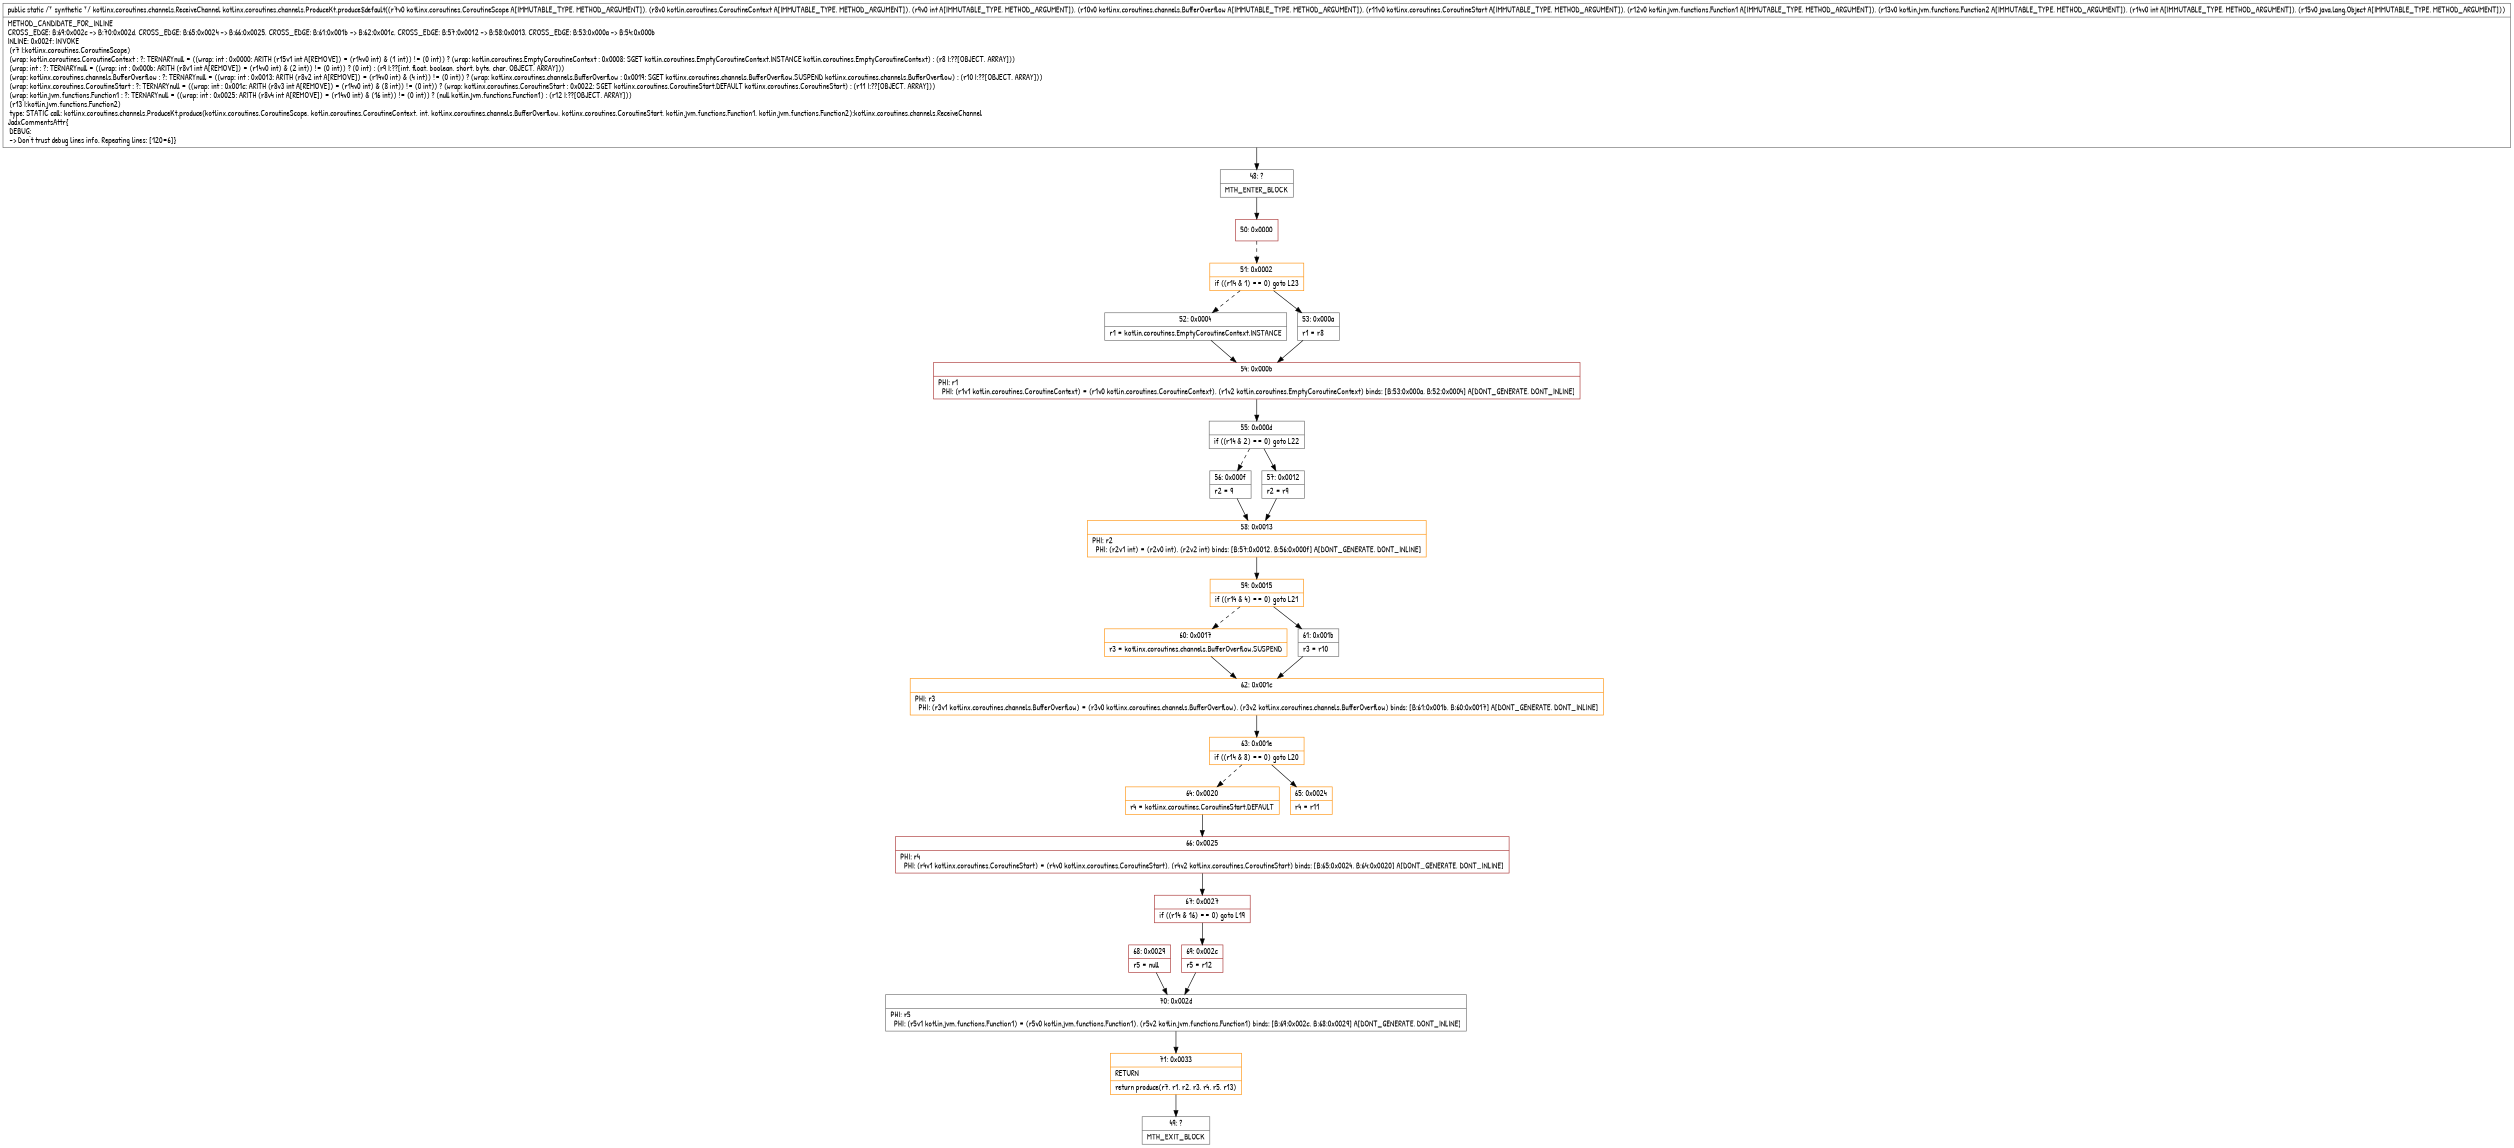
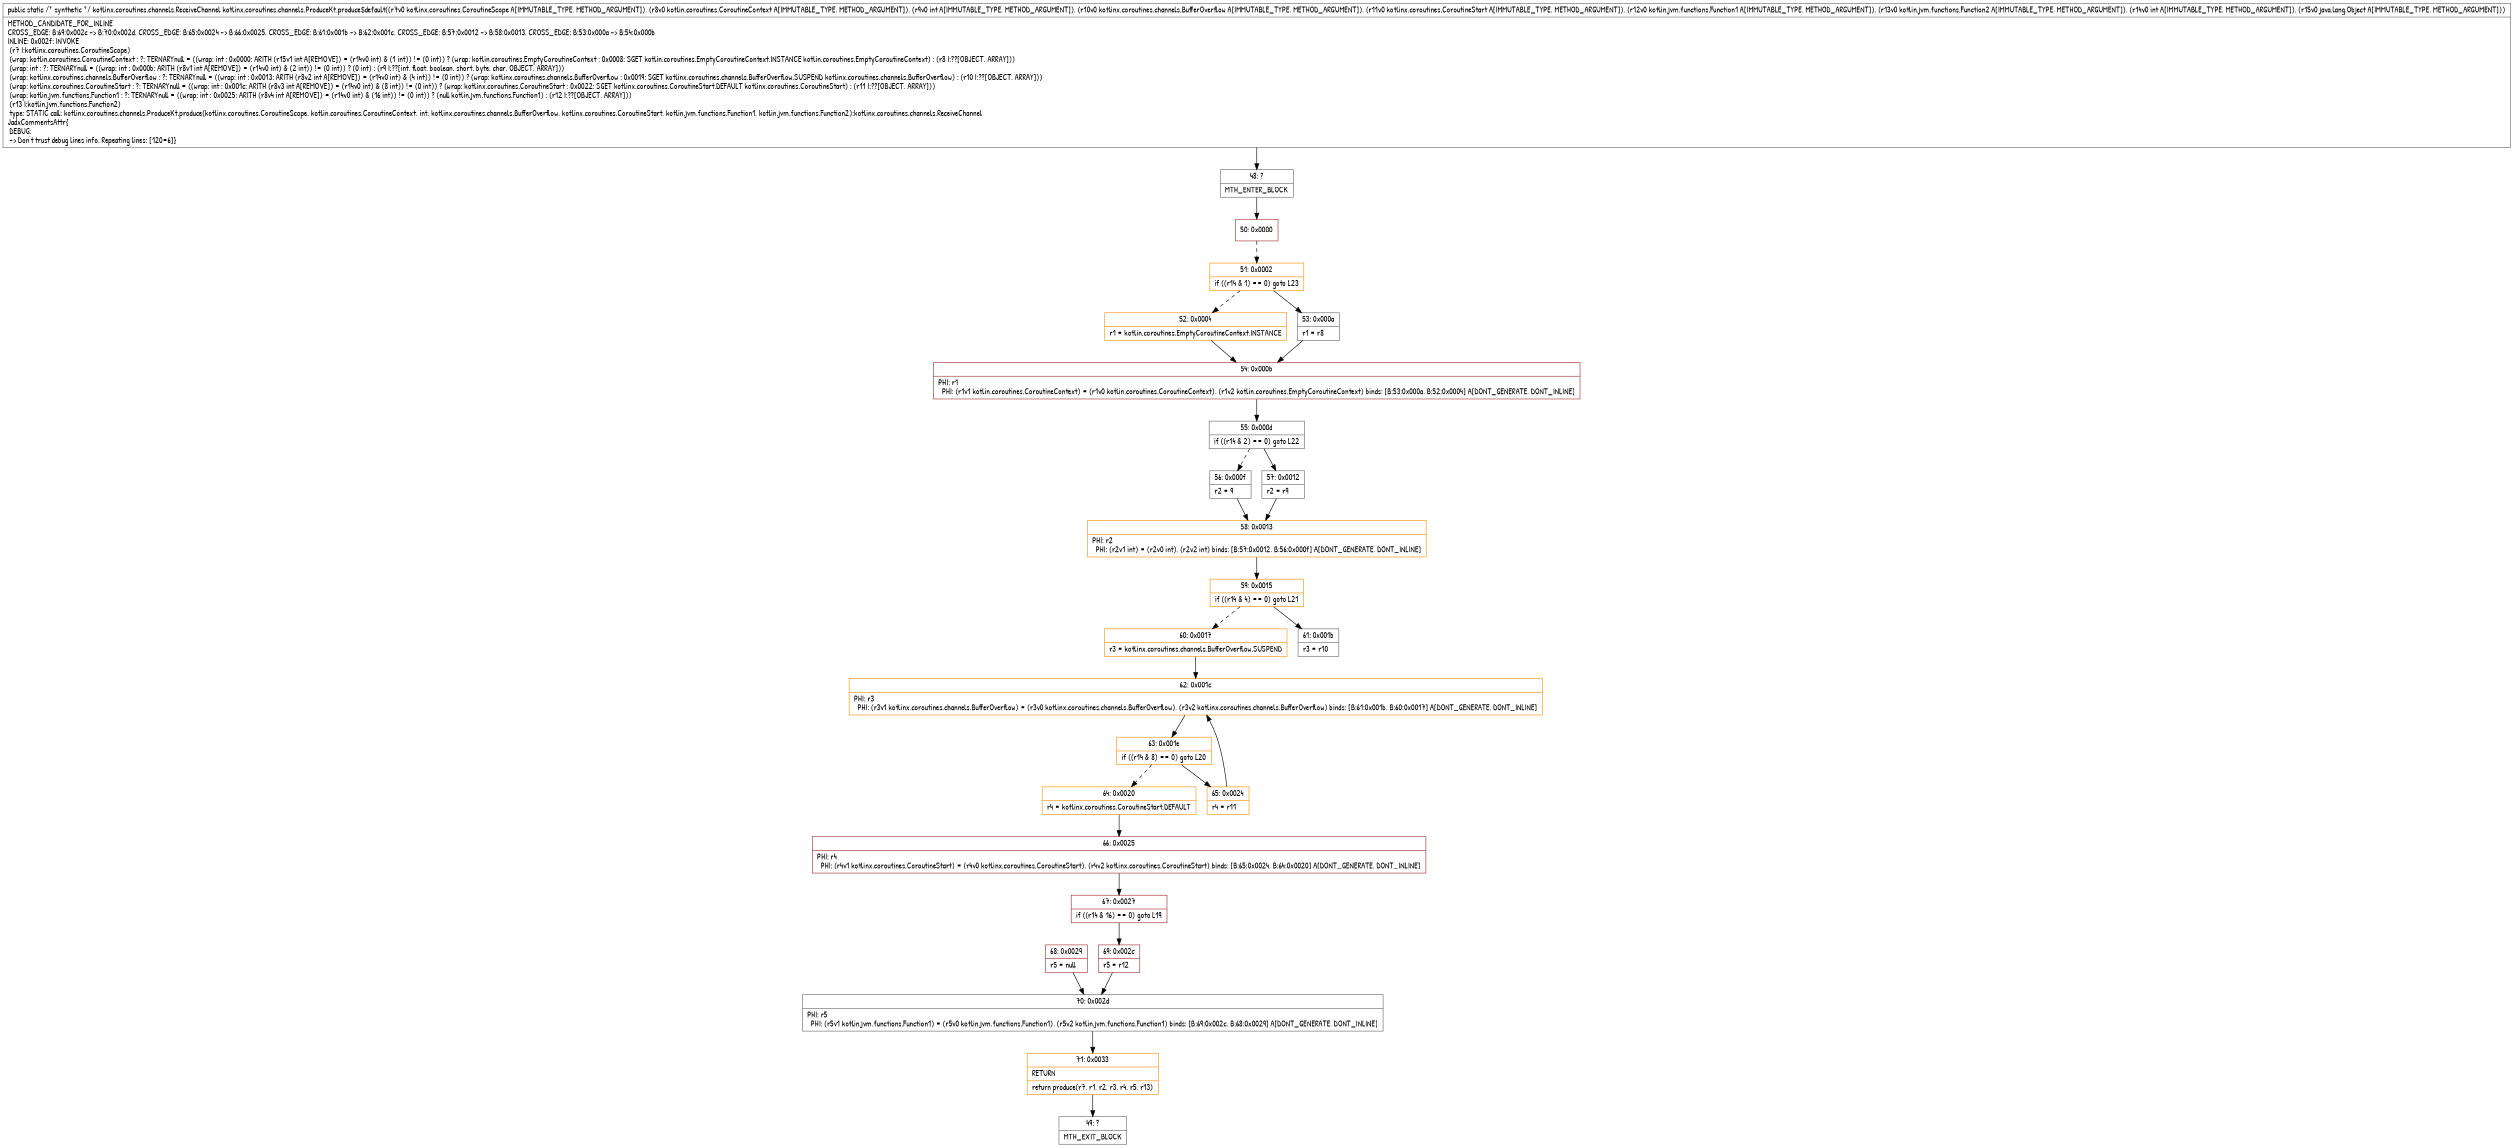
  digraph {
    fontname="Patrick Hand"
    node [color=darkorange fontname="Patrick Hand" shape=record]
    edge [fontname="Patrick Hand"]
    n1 [color=gray40 label="{48\:\ ?|MTH_ENTER_BLOCK\l}"]
    n2 [color=brown label="{50\:\ 0x0000}"]
    n3 [label="{51\:\ 0x0002|if ((r14 & 1) == 0) goto L23\l}"]
-   n4 [color=gray40 label="{52\:\ 0x0004|r1 = kotlin.coroutines.EmptyCoroutineContext.INSTANCE\l}"]
+   n4 [label="{52\:\ 0x0004|r1 = kotlin.coroutines.EmptyCoroutineContext.INSTANCE\l}"]
    n5 [color=gray40 label="{53\:\ 0x000a|r1 = r8\l}"]
    n6 [color=brown label="{54\:\ 0x000b|PHI: r1 \l  PHI: (r1v1 kotlin.coroutines.CoroutineContext) = (r1v0 kotlin.coroutines.CoroutineContext), (r1v2 kotlin.coroutines.EmptyCoroutineContext) binds: [B:53:0x000a, B:52:0x0004] A[DONT_GENERATE, DONT_INLINE]\l}"]
    n7 [color=gray40 label="{55\:\ 0x000d|if ((r14 & 2) == 0) goto L22\l}"]
    n8 [color=gray40 label="{56\:\ 0x000f|r2 = 9\l}"]
    n9 [color=gray40 label="{57\:\ 0x0012|r2 = r9\l}"]
    n10 [label="{58\:\ 0x0013|PHI: r2 \l  PHI: (r2v1 int) = (r2v0 int), (r2v2 int) binds: [B:57:0x0012, B:56:0x000f] A[DONT_GENERATE, DONT_INLINE]\l}"]
    n11 [label="{59\:\ 0x0015|if ((r14 & 4) == 0) goto L21\l}"]
    n12 [label="{60\:\ 0x0017|r3 = kotlinx.coroutines.channels.BufferOverflow.SUSPEND\l}"]
    n13 [color=gray40 label="{61\:\ 0x001b|r3 = r10\l}"]
    n14 [label="{62\:\ 0x001c|PHI: r3 \l  PHI: (r3v1 kotlinx.coroutines.channels.BufferOverflow) = (r3v0 kotlinx.coroutines.channels.BufferOverflow), (r3v2 kotlinx.coroutines.channels.BufferOverflow) binds: [B:61:0x001b, B:60:0x0017] A[DONT_GENERATE, DONT_INLINE]\l}"]
    n15 [label="{63\:\ 0x001e|if ((r14 & 8) == 0) goto L20\l}"]
    n16 [label="{64\:\ 0x0020|r4 = kotlinx.coroutines.CoroutineStart.DEFAULT\l}"]
    n17 [label="{65\:\ 0x0024|r4 = r11\l}"]
    n18 [color=brown label="{66\:\ 0x0025|PHI: r4 \l  PHI: (r4v1 kotlinx.coroutines.CoroutineStart) = (r4v0 kotlinx.coroutines.CoroutineStart), (r4v2 kotlinx.coroutines.CoroutineStart) binds: [B:65:0x0024, B:64:0x0020] A[DONT_GENERATE, DONT_INLINE]\l}"]
    n19 [color=brown label="{67\:\ 0x0027|if ((r14 & 16) == 0) goto L19\l}"]
    n20 [color=brown label="{69\:\ 0x002c|r5 = r12\l}"]
    n21 [color=brown label="{68\:\ 0x0029|r5 = null\l}"]
    n22 [color=gray40 label="{70\:\ 0x002d|PHI: r5 \l  PHI: (r5v1 kotlin.jvm.functions.Function1) = (r5v0 kotlin.jvm.functions.Function1), (r5v2 kotlin.jvm.functions.Function1) binds: [B:69:0x002c, B:68:0x0029] A[DONT_GENERATE, DONT_INLINE]\l}"]
    n23 [label="{71\:\ 0x0033|RETURN\l|return produce(r7, r1, r2, r3, r4, r5, r13)\l}"]
    n24 [color=gray40 label="{49\:\ ?|MTH_EXIT_BLOCK\l}"]
    n25 [color=gray40 label="{public static \/* synthetic *\/ kotlinx.coroutines.channels.ReceiveChannel kotlinx.coroutines.channels.ProduceKt.produce$default((r7v0 kotlinx.coroutines.CoroutineScope A[IMMUTABLE_TYPE, METHOD_ARGUMENT]), (r8v0 kotlin.coroutines.CoroutineContext A[IMMUTABLE_TYPE, METHOD_ARGUMENT]), (r9v0 int A[IMMUTABLE_TYPE, METHOD_ARGUMENT]), (r10v0 kotlinx.coroutines.channels.BufferOverflow A[IMMUTABLE_TYPE, METHOD_ARGUMENT]), (r11v0 kotlinx.coroutines.CoroutineStart A[IMMUTABLE_TYPE, METHOD_ARGUMENT]), (r12v0 kotlin.jvm.functions.Function1 A[IMMUTABLE_TYPE, METHOD_ARGUMENT]), (r13v0 kotlin.jvm.functions.Function2 A[IMMUTABLE_TYPE, METHOD_ARGUMENT]), (r14v0 int A[IMMUTABLE_TYPE, METHOD_ARGUMENT]), (r15v0 java.lang.Object A[IMMUTABLE_TYPE, METHOD_ARGUMENT]))  | METHOD_CANDIDATE_FOR_INLINE\lCROSS_EDGE: B:69:0x002c \-\> B:70:0x002d, CROSS_EDGE: B:65:0x0024 \-\> B:66:0x0025, CROSS_EDGE: B:61:0x001b \-\> B:62:0x001c, CROSS_EDGE: B:57:0x0012 \-\> B:58:0x0013, CROSS_EDGE: B:53:0x000a \-\> B:54:0x000b\lINLINE: 0x002f: INVOKE  \l  (r7 I:kotlinx.coroutines.CoroutineScope)\l  (wrap: kotlin.coroutines.CoroutineContext : ?: TERNARYnull = ((wrap: int : 0x0000: ARITH  (r15v1 int A[REMOVE]) = (r14v0 int) & (1 int)) != (0 int)) ? (wrap: kotlin.coroutines.EmptyCoroutineContext : 0x0008: SGET   kotlin.coroutines.EmptyCoroutineContext.INSTANCE kotlin.coroutines.EmptyCoroutineContext) : (r8 I:??[OBJECT, ARRAY]))\l  (wrap: int : ?: TERNARYnull = ((wrap: int : 0x000b: ARITH  (r8v1 int A[REMOVE]) = (r14v0 int) & (2 int)) != (0 int)) ? (0 int) : (r9 I:??[int, float, boolean, short, byte, char, OBJECT, ARRAY]))\l  (wrap: kotlinx.coroutines.channels.BufferOverflow : ?: TERNARYnull = ((wrap: int : 0x0013: ARITH  (r8v2 int A[REMOVE]) = (r14v0 int) & (4 int)) != (0 int)) ? (wrap: kotlinx.coroutines.channels.BufferOverflow : 0x0019: SGET   kotlinx.coroutines.channels.BufferOverflow.SUSPEND kotlinx.coroutines.channels.BufferOverflow) : (r10 I:??[OBJECT, ARRAY]))\l  (wrap: kotlinx.coroutines.CoroutineStart : ?: TERNARYnull = ((wrap: int : 0x001c: ARITH  (r8v3 int A[REMOVE]) = (r14v0 int) & (8 int)) != (0 int)) ? (wrap: kotlinx.coroutines.CoroutineStart : 0x0022: SGET   kotlinx.coroutines.CoroutineStart.DEFAULT kotlinx.coroutines.CoroutineStart) : (r11 I:??[OBJECT, ARRAY]))\l  (wrap: kotlin.jvm.functions.Function1 : ?: TERNARYnull = ((wrap: int : 0x0025: ARITH  (r8v4 int A[REMOVE]) = (r14v0 int) & (16 int)) != (0 int)) ? (null kotlin.jvm.functions.Function1) : (r12 I:??[OBJECT, ARRAY]))\l  (r13 I:kotlin.jvm.functions.Function2)\l type: STATIC call: kotlinx.coroutines.channels.ProduceKt.produce(kotlinx.coroutines.CoroutineScope, kotlin.coroutines.CoroutineContext, int, kotlinx.coroutines.channels.BufferOverflow, kotlinx.coroutines.CoroutineStart, kotlin.jvm.functions.Function1, kotlin.jvm.functions.Function2):kotlinx.coroutines.channels.ReceiveChannel\lJadxCommentsAttr\{\l DEBUG: \l \-\> Don't trust debug lines info. Repeating lines: [120=6]\}\l}"]
    n1 -> n2
    n2 -> n3 [style=dashed]
    n3 -> n4 [style=dashed]
    n3 -> n5
    n4 -> n6
    n5 -> n6
    n6 -> n7
    n7 -> n8 [style=dashed]
    n7 -> n9
    n8 -> n10
    n9 -> n10
    n10 -> n11
    n11 -> n12 [style=dashed]
    n11 -> n13
    n12 -> n14
-   n13 -> n14
+   n17 -> n14
    n14 -> n15
    n15 -> n16 [style=dashed]
    n15 -> n17
    n16 -> n18
    n18 -> n19
    n19 -> n20
    n20 -> n22
    n21 -> n22
    n22 -> n23
    n23 -> n24
    n25 -> n1
  }
